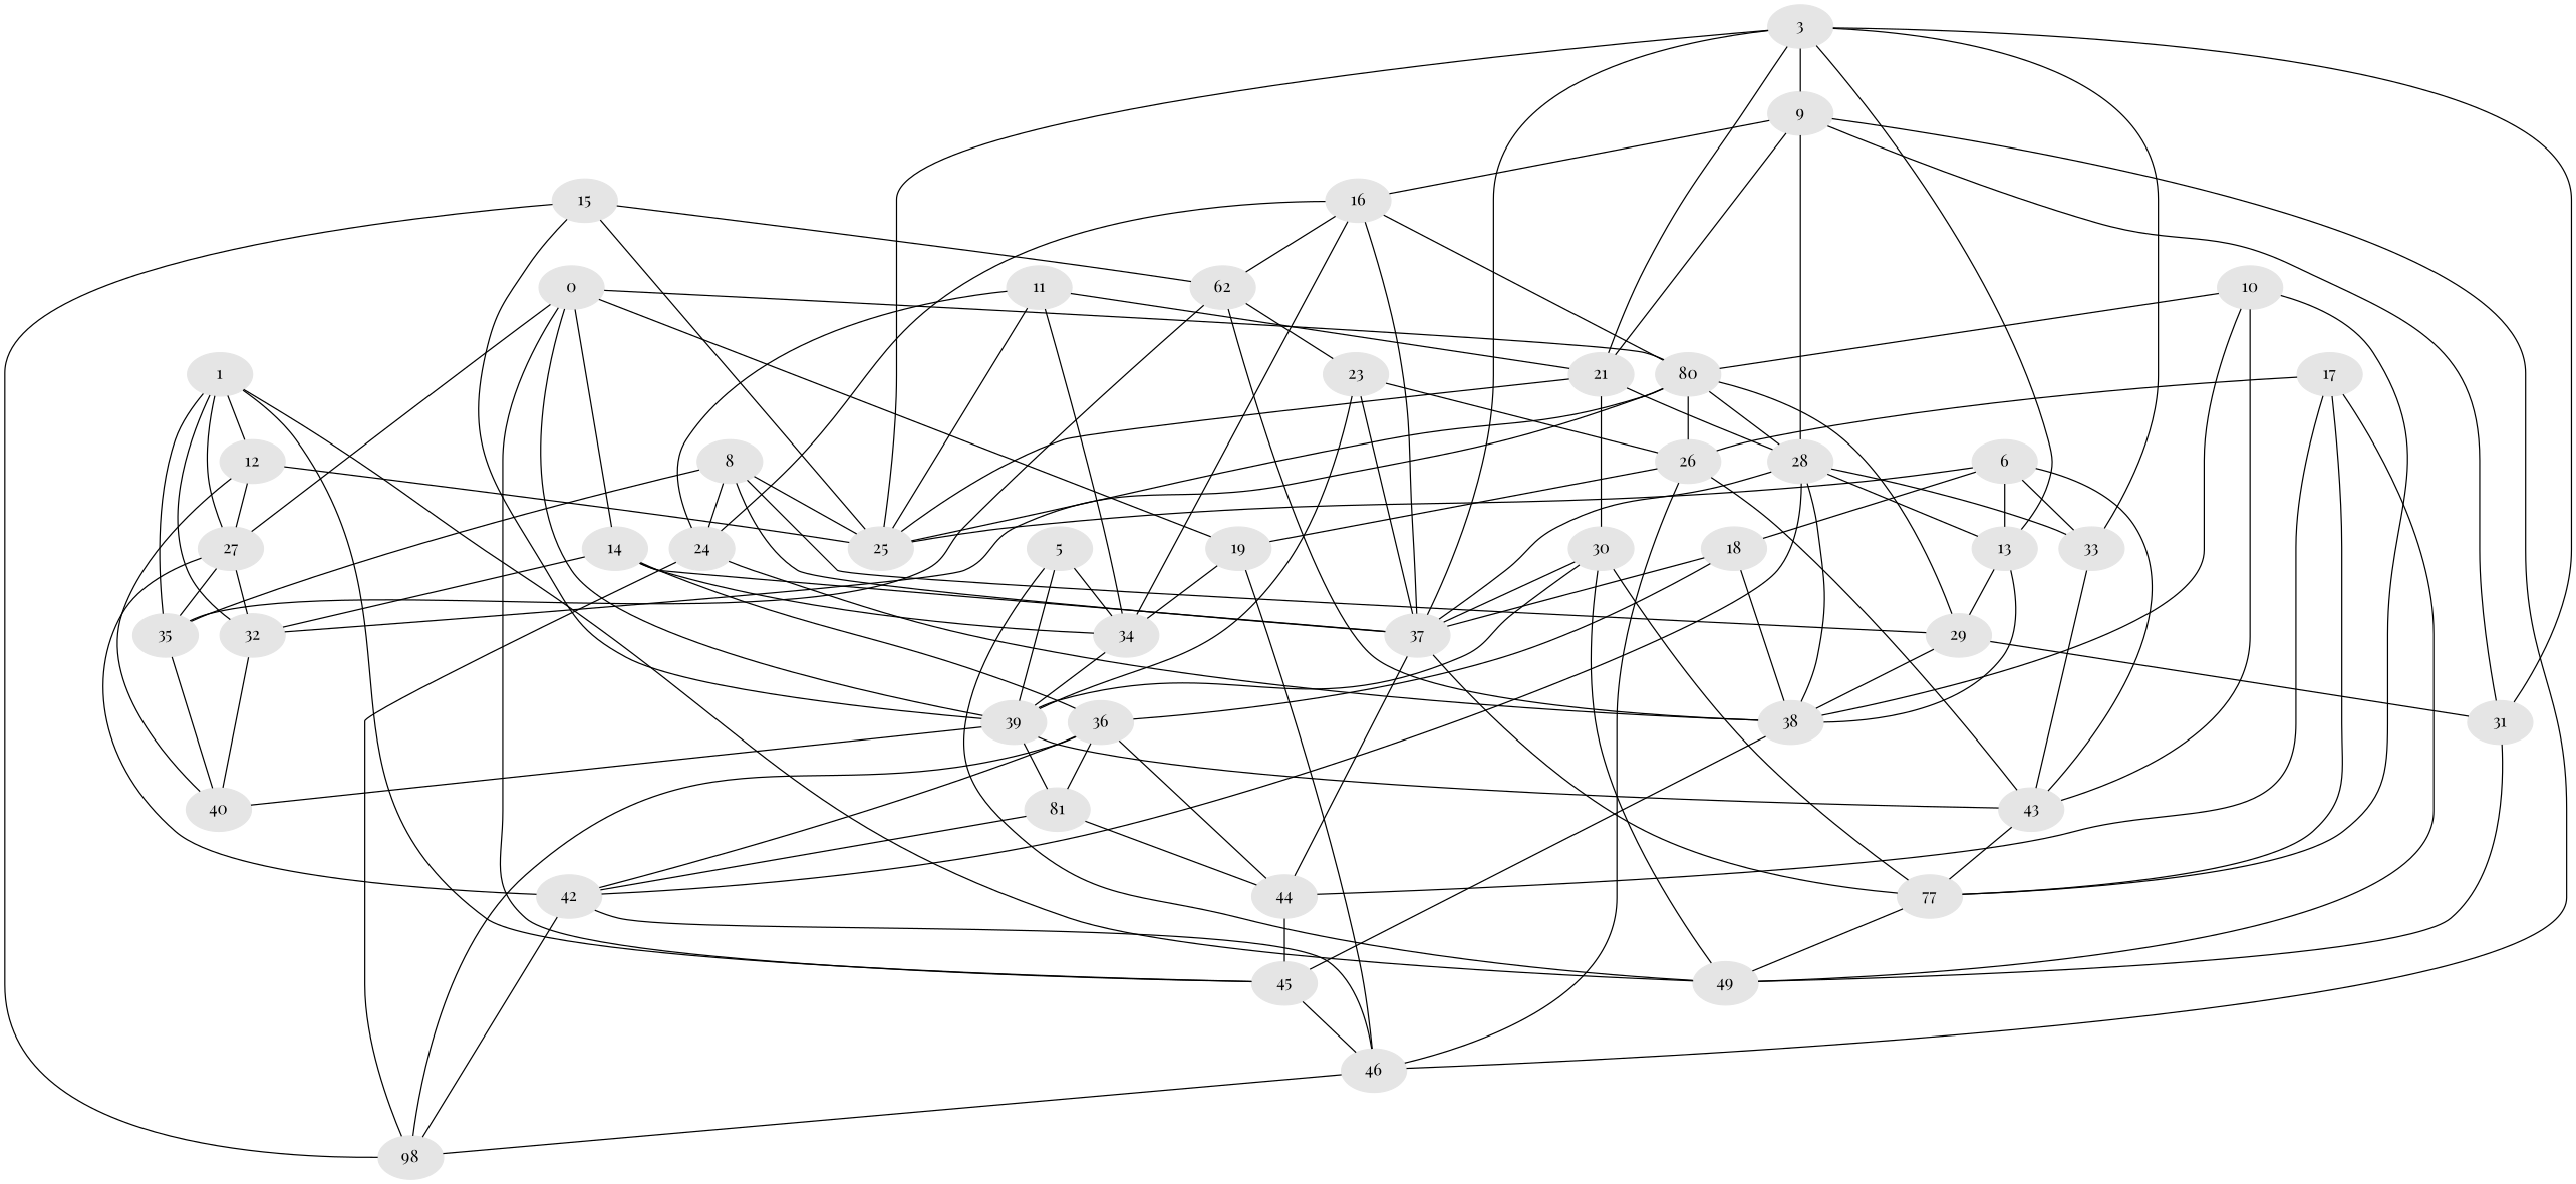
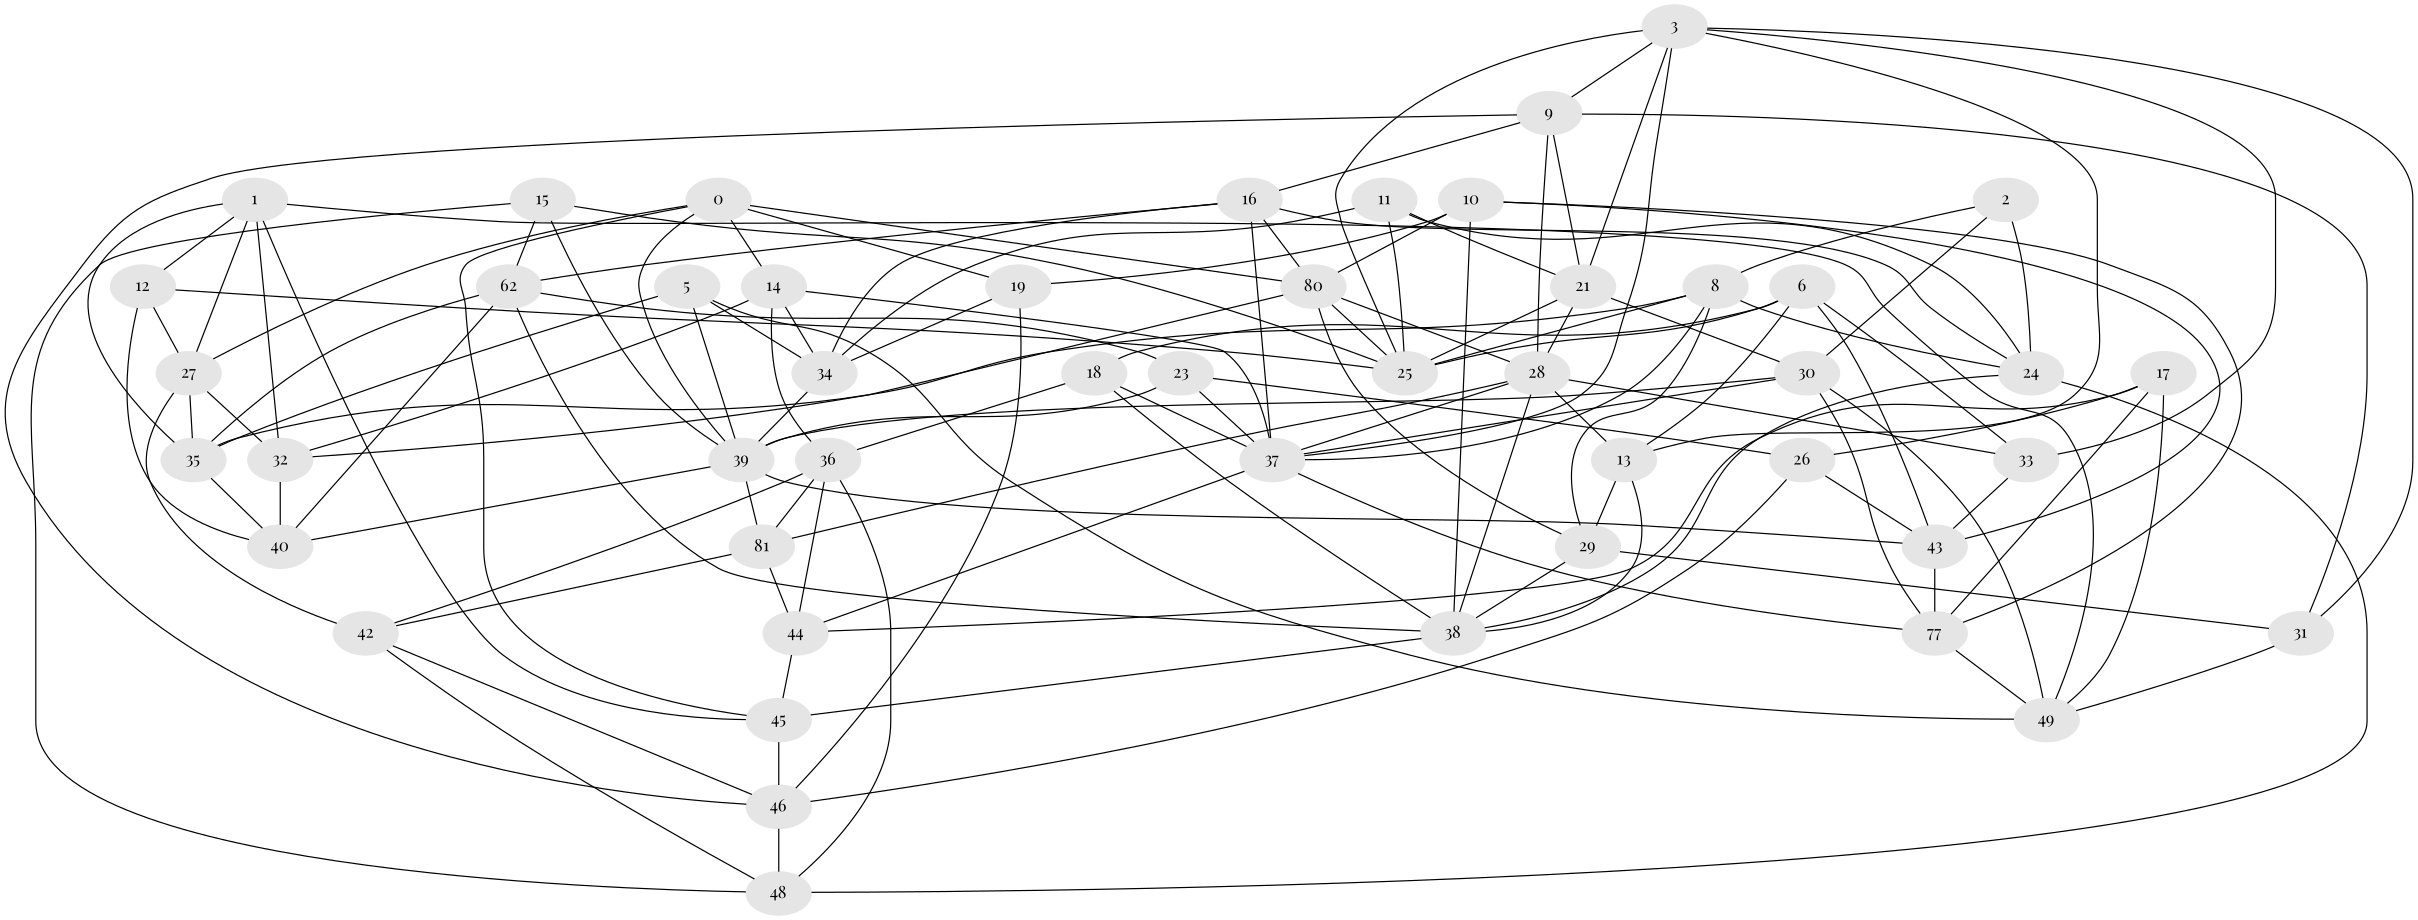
  graph {
    fontname="Playfair Display"
    node [color=gray90 fontname="Playfair Display" style=filled]
    edge [fontname="Playfair Display" weight=1.0]
    1
    12
    27
    32
    35
    45
    49
    25
    40
    42
    46
+   2
    8
    24
    30
    37
    29
    38
-   48 [label=98]
+   48
    39
    n21 [label=77]
    43
    n23 [label=81]
    3
    13
    21
    31
    33
    9
    28
    44
    5
    34
    6
    18
    16
    36
    n38 [label=0]
    14
    19
    n41 [label=80]
    26
    n43 [label=62]
    10
    11
    15
    23
    17
    1 -- 12
    1 -- 27
    1 -- 32
    1 -- 35
    1 -- 45
    1 -- 49
    12 -- 27
    12 -- 25
    12 -- 40
    27 -- 32
    27 -- 35
    27 -- 42
    32 -- 40
    35 -- 40
    45 -- 46
    42 -- 46
    42 -- 48
    46 -- 48
+   2 -- 8
+   2 -- 24
+   2 -- 30
    8 -- 35
    8 -- 25
    8 -- 24
    8 -- 37
    8 -- 29
    24 -- 38
    24 -- 48
    30 -- 49
    30 -- 37
    30 -- 39
    30 -- n21
    37 -- n21
    37 -- 44
    29 -- 38
    29 -- 31
    38 -- 45
    39 -- 40
    39 -- 43
    39 -- n23
    n21 -- 49
    43 -- n21
    n23 -- 42
    n23 -- 44
    3 -- 25
    3 -- 37
    3 -- 13
    3 -- 21
    3 -- 31
    3 -- 33
    3 -- 9
    13 -- 29
    13 -- 38
    21 -- 25
    21 -- 30
    21 -- 28
    31 -- 49
    33 -- 43
    9 -- 46
    9 -- 21
    9 -- 31
    9 -- 28
    9 -- 16
-   28 -- 42
+   28 -- n23
    28 -- 37
    28 -- 38
    28 -- 13
    28 -- 33
    44 -- 45 [weight=2.0]
+   5 -- 35
    5 -- 49
    5 -- 39
    5 -- 34
    34 -- 39
    6 -- 25
    6 -- 43
    6 -- 13
    6 -- 33
    6 -- 18
    18 -- 37
    18 -- 38
    18 -- 36
    16 -- 24
    16 -- 37
    16 -- 34
    16 -- n41
    16 -- n43
    36 -- 42
    36 -- 48
    36 -- n23
    36 -- 44
    n38 -- 27
    n38 -- 45
    n38 -- 39
    n38 -- 14
    n38 -- 19
    n38 -- n41
    14 -- 32
    14 -- 37
    14 -- 34
    14 -- 36
    19 -- 46
    19 -- 34
    n41 -- 32
    n41 -- 25
    n41 -- 29
    n41 -- 28
-   n41 -- 26
    26 -- 46
    26 -- 43 [weight=2.0]
    n43 -- 35
+   n43 -- 40
    n43 -- 38
    n43 -- 23
    10 -- 38
    10 -- n21
    10 -- 43 [weight=2.0]
-   26 -- 19
+   10 -- 19
    10 -- n41
    11 -- 25
    11 -- 24
    11 -- 21
    11 -- 34
    15 -- 25
    15 -- 48
    15 -- 39
    15 -- n43
    23 -- 37
    23 -- 39
    23 -- 26
    17 -- 49
    17 -- n21
    17 -- 44
    17 -- 26
  }
